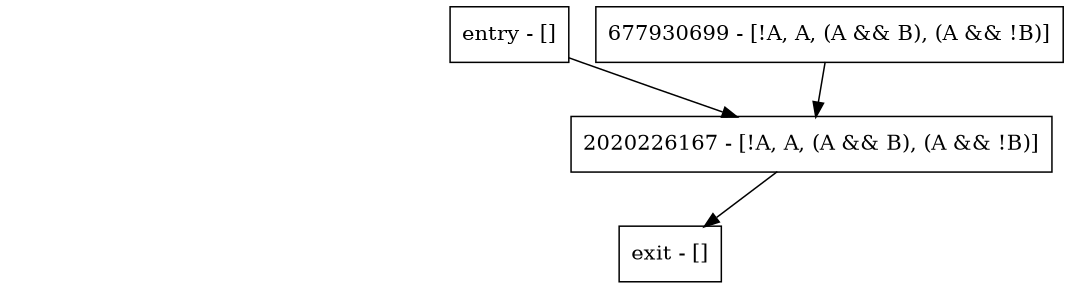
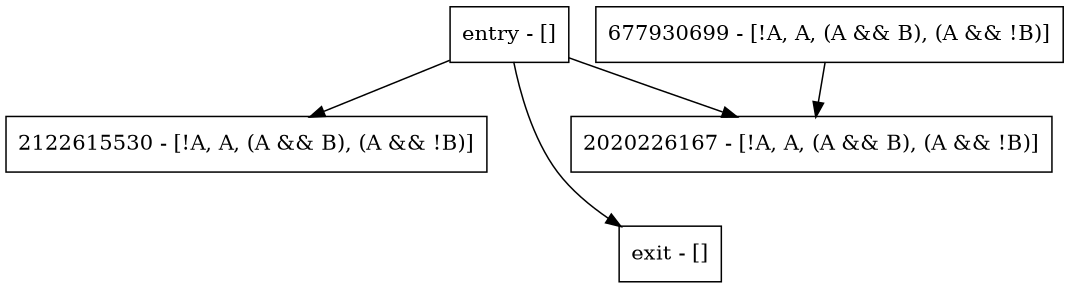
  digraph {
    node [shape=record]
    n1 [label="entry - []"]
+   n2 [label="2122615530 - [!A, A, (A && B), (A && !B)]"]
    n3 [label="2020226167 - [!A, A, (A && B), (A && !B)]"]
    n4 [label="exit - []"]
    n5 [label="677930699 - [!A, A, (A && B), (A && !B)]"]
+   n1 -> n2
    n1 -> n3
-   n3 -> n4
+   n1 -> n4
    n5 -> n3
  }
